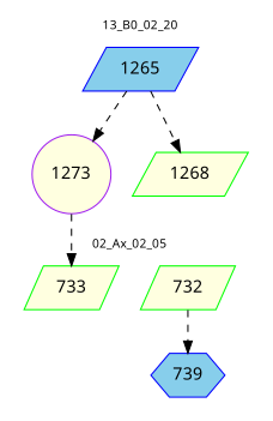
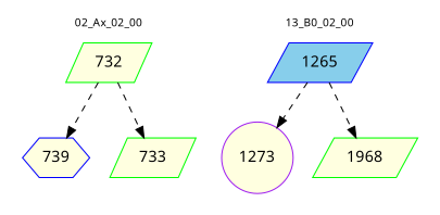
  digraph {
    fontname="Noto Sans"
    node [color=green fillcolor=lightyellow fontname="Noto Sans" shape=parallelogram style=filled]
    edge [color=black fontname="Noto Sans" style=dashed]
    n1 [label=732]
-   n2 [color=blue fillcolor=skyblue label=739 shape=hexagon]
+   n2 [color=blue label=739 shape=hexagon]
    n3 [label=733]
    n4 [color=blue fillcolor=skyblue label=1265]
    n5 [color=purple label=1273 shape=circle]
-   n6 [label=1268]
+   n6 [label=1968]
    subgraph cluster_1 {
      color=white
      fontsize=10
-     label="02_Ax_02_05"
+     label="02_Ax_02_00"
      n1
      n2
      n3
    }
    subgraph cluster_2 {
      color=white
      fontsize=10
-     label="13_B0_02_20"
+     label="13_B0_02_00"
      n4
      n5
      n6
    }
    n1 -> n2
-   n5 -> n3
+   n1 -> n3
    n4 -> n5
    n4 -> n6
  }
